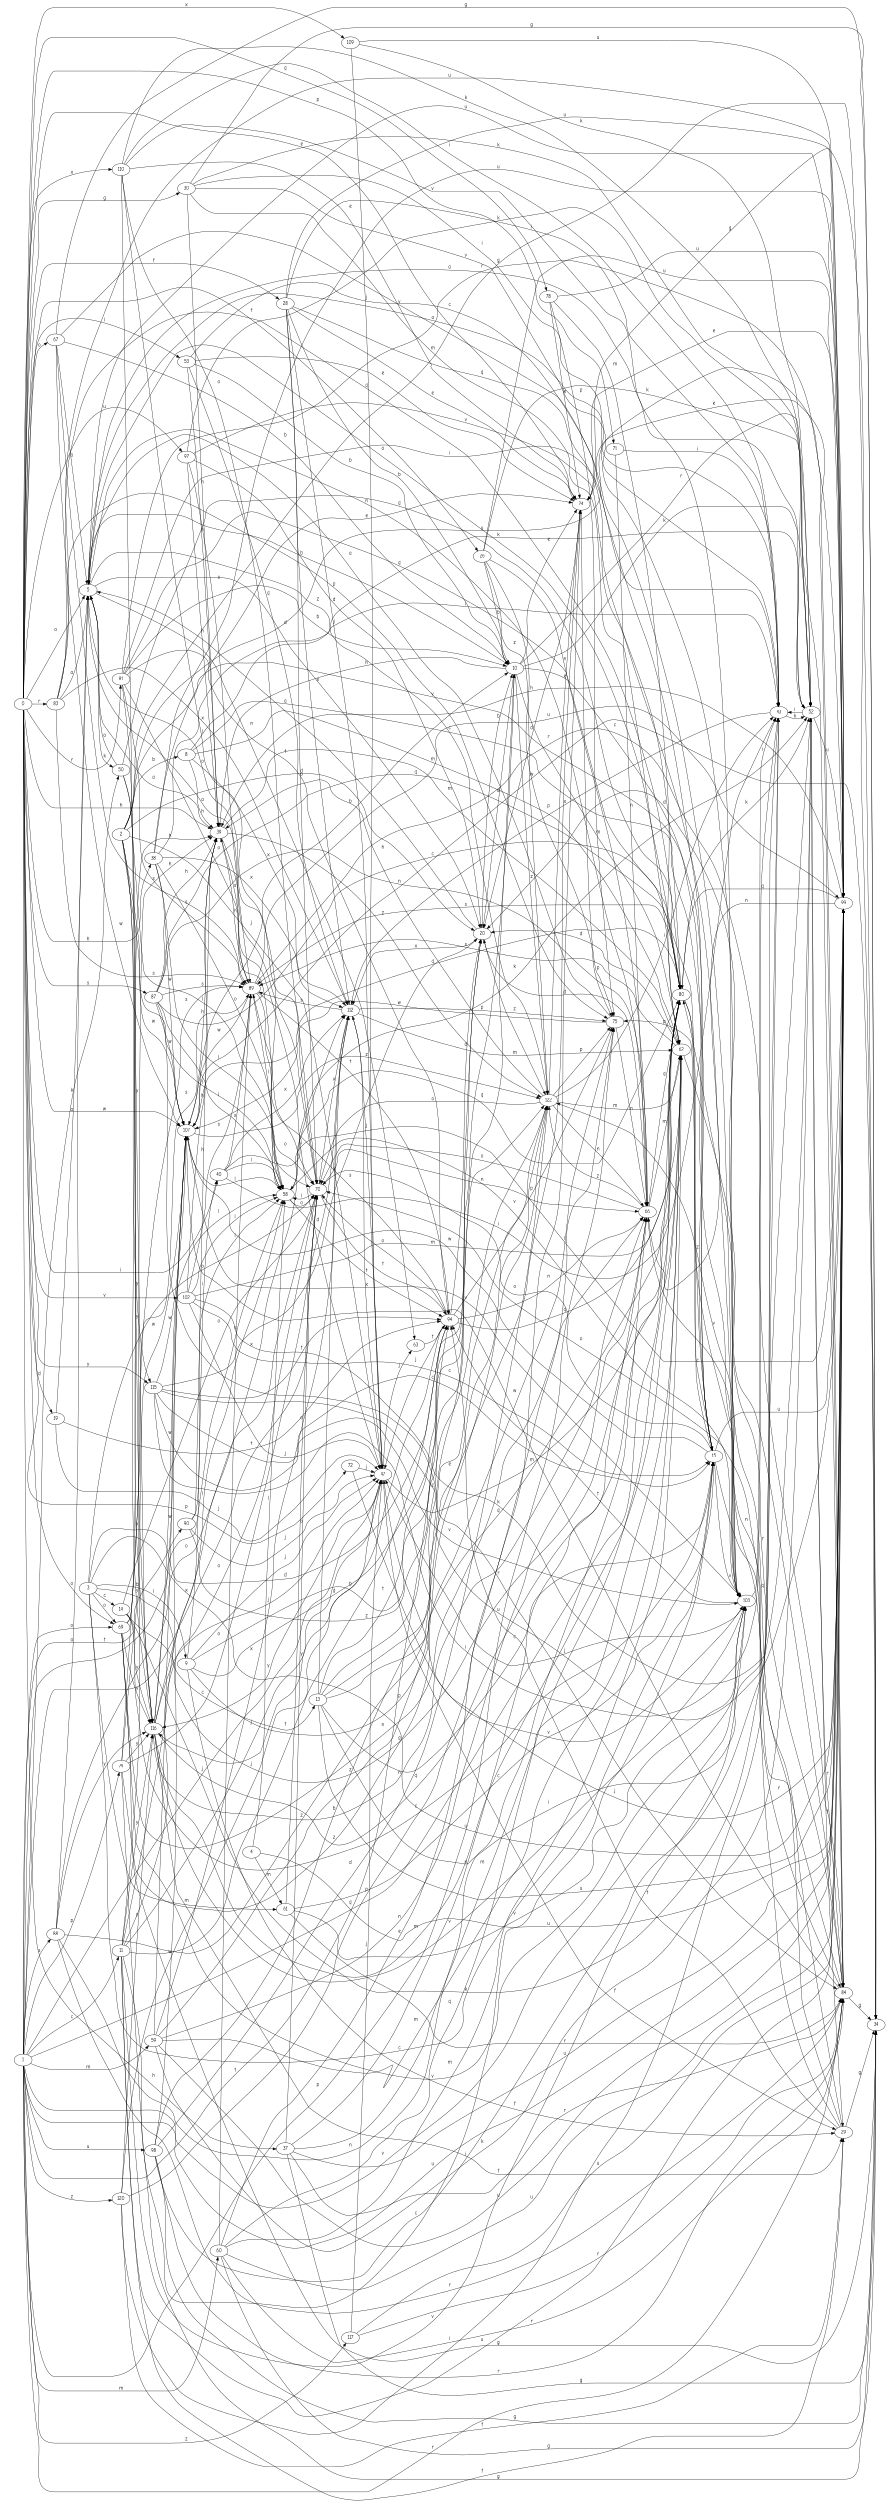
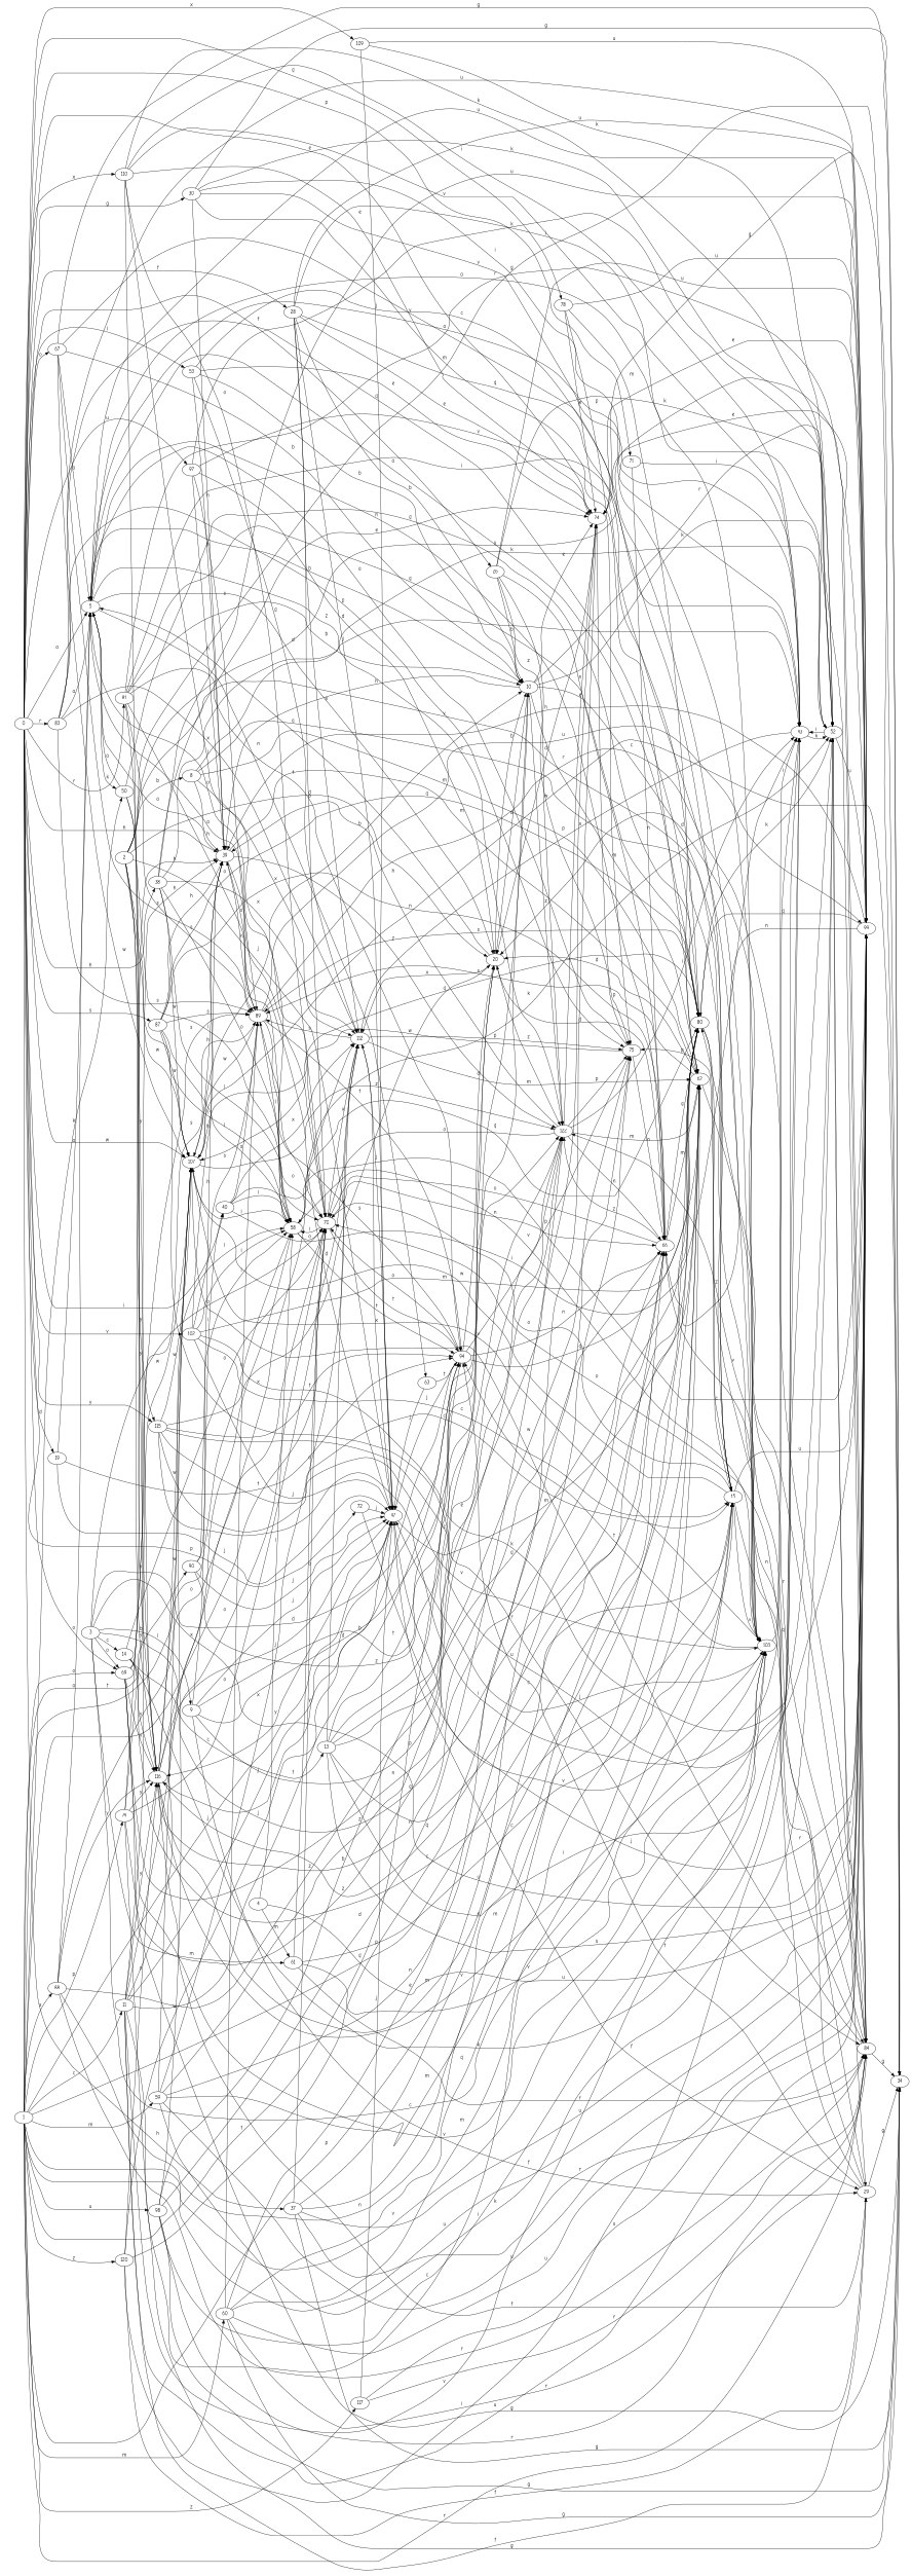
  strict digraph {
    fontname="Comic Neue"
    rankdir=LR
    node [fontname="Comic Neue"]
    edge [fontname="Comic Neue"]
    0
    5
    19
    24
    26
    28
    30
    37
    38
    39
    40
    53
    67
    69
    71
    72
    78
    81
    83
    87
    97
    102
    107
    109
    110
    115
    50
    99
    20
    70
    10
    63
    66
    122
    47
    94
    75
    34
    52
    80
    112
    43
    103
    62
    84
    58
    89
    15
    116
    1
    11
    59
    60
    74
    88
    90
    98
    117
    120
    29
    2
    8
    3
    9
    13
    14
    61
    4
    0 -> 5 [label=a]
    0 -> 19 [label=d]
    0 -> 24 [label=e]
    0 -> 26 [label=f]
    0 -> 28 [label=f]
    0 -> 30 [label=g]
    0 -> 37 [label=h]
    0 -> 38 [label=h]
    0 -> 39 [label=h]
    0 -> 40 [label=i]
    0 -> 53 [label=l]
    0 -> 67 [label=o]
    0 -> 69 [label=o]
    0 -> 71 [label=p]
    0 -> 72 [label=p]
    0 -> 78 [label=q]
    0 -> 81 [label=r]
    0 -> 83 [label=r]
    0 -> 87 [label=s]
    0 -> 97 [label=u]
    0 -> 102 [label=v]
    0 -> 107 [label=w]
    0 -> 109 [label=x]
    0 -> 110 [label=x]
    0 -> 115 [label=y]
    5 -> 50 [label=k]
    5 -> 99 [label=u]
    5 -> 20 [label=d]
    5 -> 70 [label=o]
    5 -> 10 [label=b]
    5 -> 63 [label=n]
    5 -> 66 [label=n]
    5 -> 122 [label=z]
    19 -> 5 [label=a]
    19 -> 47 [label=j]
    19 -> 94 [label=t]
    24 -> 20 [label=d]
    24 -> 75 [label=p]
    24 -> 34 [label=g]
    26 -> 99 [label=u]
    26 -> 10 [label=b]
    26 -> 66 [label=n]
    26 -> 122 [label=z]
    26 -> 75 [label=p]
    26 -> 52 [label=k]
    28 -> 24 [label=e]
    28 -> 99 [label=u]
    28 -> 70 [label=o]
    28 -> 10 [label=b]
    28 -> 47 [label=j]
    28 -> 80 [label=q]
    28 -> 112 [label=x]
    28 -> 43 [label=i]
    30 -> 39 [label=h]
    30 -> 34 [label=g]
    30 -> 52 [label=k]
    30 -> 43 [label=i]
    30 -> 103 [label=v]
    30 -> 62 [label=m]
    37 -> 99 [label=u]
    37 -> 70 [label=o]
    37 -> 66 [label=n]
    37 -> 34 [label=g]
    37 -> 62 [label=m]
    37 -> 84 [label=r]
    38 -> 24 [label=e]
    38 -> 107 [label=w]
    38 -> 99 [label=u]
    38 -> 70 [label=o]
    38 -> 112 [label=x]
    38 -> 43 [label=i]
    38 -> 58 [label=l]
    39 -> 5 [label=a]
    39 -> 122 [label=z]
    39 -> 47 [label=j]
    39 -> 62 [label=m]
    39 -> 89 [label=s]
    40 -> 52 [label=k]
    40 -> 112 [label=x]
    40 -> 43 [label=i]
    40 -> 58 [label=l]
    40 -> 89 [label=s]
    53 -> 24 [label=e]
    53 -> 39 [label=h]
    53 -> 10 [label=b]
    53 -> 112 [label=q]
    53 -> 15 [label=c]
    67 -> 5 [label=a]
    67 -> 107 [label=w]
    67 -> 10 [label=b]
    67 -> 34 [label=g]
    67 -> 103 [label=v]
    67 -> 89 [label=s]
    69 -> 39 [label=h]
    69 -> 66 [label=n]
    69 -> 34 [label=g]
    69 -> 103 [label=v]
    69 -> 89 [label=s]
    69 -> 116 [label=y]
    71 -> 66 [label=n]
    71 -> 43 [label=i]
    72 -> 47 [label=j]
    72 -> 103 [label=v]
    78 -> 24 [label=e]
    78 -> 99 [label=u]
    78 -> 75 [label=p]
    78 -> 62 [label=m]
    81 -> 70 [label=o]
    81 -> 10 [label=b]
    81 -> 94 [label=t]
    81 -> 80 [label=q]
    81 -> 43 [label=i]
    81 -> 84 [label=r]
    81 -> 89 [label=s]
    81 -> 116 [label=y]
    83 -> 5 [label=a]
    83 -> 99 [label=u]
    83 -> 75 [label=p]
    83 -> 80 [label=q]
    83 -> 112 [label=x]
    83 -> 89 [label=s]
    87 -> 39 [label=h]
    87 -> 107 [label=w]
    87 -> 66 [label=n]
    87 -> 80 [label=q]
    87 -> 84 [label=r]
    87 -> 58 [label=l]
    87 -> 89 [label=s]
-   87 -> 15 [label=c]
    97 -> 39 [label=h]
    97 -> 20 [label=d]
    97 -> 52 [label=k]
    97 -> 103 [label=v]
    97 -> 89 [label=s]
    102 -> 39 [label=h]
    102 -> 47 [label=j]
    102 -> 52 [label=k]
    102 -> 62 [label=m]
    102 -> 58 [label=l]
    102 -> 89 [label=s]
    102 -> 15 [label=c]
    107 -> 39 [label=h]
    107 -> 10 [label=b]
    107 -> 122 [label=z]
    107 -> 80 [label=q]
    107 -> 103 [label=v]
    107 -> 58 [label=l]
    109 -> 99 [label=u]
    109 -> 47 [label=j]
    109 -> 52 [label=k]
    110 -> 24 [label=e]
    110 -> 70 [label=o]
    110 -> 52 [label=k]
    110 -> 43 [label=i]
    110 -> 103 [label=v]
    110 -> 58 [label=l]
    110 -> 116 [label=y]
    115 -> 107 [label=w]
    115 -> 99 [label=u]
    115 -> 20 [label=d]
    115 -> 94 [label=t]
    115 -> 43 [label=i]
    115 -> 103 [label=v]
    115 -> 15 [label=c]
    50 -> 5 [label=a]
    50 -> 80 [label=q]
    50 -> 58 [label=l]
    50 -> 116 [label=y]
    99 -> 24 [label=e]
    99 -> 39 [label=h]
    99 -> 66 [label=n]
    99 -> 47 [label=j]
    99 -> 80 [label=q]
    99 -> 58 [label=l]
    20 -> 5 [label=a]
    20 -> 10 [label=b]
    20 -> 122 [label=z]
    20 -> 112 [label=x]
    70 -> 5 [label=a]
    70 -> 66 [label=n]
    70 -> 94 [label=t]
    70 -> 112 [label=x]
    70 -> 58 [label=l]
    10 -> 24 [label=e]
    10 -> 39 [label=h]
    10 -> 20 [label=d]
    10 -> 122 [label=z]
    10 -> 52 [label=k]
    10 -> 62 [label=m]
    10 -> 84 [label=r]
    10 -> 15 [label=c]
-   47 -> 63 [label=j]
+   63 -> 47 [label=j]
    63 -> 94 [label=t]
    66 -> 20 [label=d]
    66 -> 70 [label=o]
    66 -> 122 [label=z]
    66 -> 80 [label=q]
    66 -> 62 [label=m]
    122 -> 24 [label=e]
    122 -> 39 [label=h]
    122 -> 70 [label=o]
    122 -> 66 [label=n]
    122 -> 75 [label=p]
    122 -> 43 [label=i]
    122 -> 62 [label=m]
    47 -> 112 [label=x]
    47 -> 62 [label=m]
    47 -> 116 [label=y]
    47 -> 29 [label=f]
    94 -> 20 [label=d]
    94 -> 70 [label=o]
    94 -> 66 [label=n]
    94 -> 47 [label=j]
    94 -> 75 [label=p]
    94 -> 80 [label=q]
    94 -> 89 [label=s]
    94 -> 116 [label=y]
    75 -> 5 [label=a]
    75 -> 107 [label=w]
    75 -> 66 [label=n]
    34 -> 107 [label=w]
    52 -> 5 [label=a]
    52 -> 99 [label=u]
    52 -> 43 [label=i]
    52 -> 84 [label=r]
    52 -> 29 [label=f]
    80 -> 5 [label=a]
    80 -> 52 [label=k]
    80 -> 103 [label=v]
    80 -> 89 [label=s]
    80 -> 15 [label=c]
    112 -> 47 [label=j]
    112 -> 75 [label=p]
    112 -> 62 [label=m]
    112 -> 89 [label=s]
    43 -> 5 [label=a]
    43 -> 52 [label=k]
    43 -> 112 [label=x]
    103 -> 47 [label=j]
    103 -> 94 [label=t]
    103 -> 43 [label=i]
    62 -> 20 [label=d]
    62 -> 84 [label=r]
    62 -> 89 [label=s]
    84 -> 24 [label=e]
    84 -> 107 [label=w]
    84 -> 20 [label=d]
    84 -> 70 [label=o]
    84 -> 34 [label=g]
    58 -> 70 [label=o]
    58 -> 94 [label=t]
    58 -> 80 [label=q]
    58 -> 103 [label=v]
    89 -> 39 [label=h]
    89 -> 107 [label=w]
    89 -> 99 [label=u]
    89 -> 70 [label=o]
    89 -> 94 [label=t]
    89 -> 84 [label=r]
    89 -> 58 [label=l]
    15 -> 107 [label=w]
    15 -> 99 [label=u]
    15 -> 70 [label=o]
    15 -> 75 [label=p]
    15 -> 103 [label=v]
    15 -> 84 [label=r]
    116 -> 107 [label=w]
    116 -> 66 [label=n]
    116 -> 47 [label=j]
    116 -> 80 [label=q]
    116 -> 112 [label=x]
    116 -> 103 [label=v]
    116 -> 62 [label=m]
    116 -> 58 [label=l]
-   116 -> 29 [label=f]
+   29 -> 116 [label=f]
    1 -> 69 [label=o]
    1 -> 50 [label=k]
    1 -> 99 [label=u]
    1 -> 47 [label=j]
    1 -> 94 [label=t]
    1 -> 75 [label=p]
    1 -> 80 [label=q]
    1 -> 112 [label=x]
    1 -> 103 [label=v]
    1 -> 84 [label=r]
    1 -> 58 [label=l]
    1 -> 11 [label=c]
    1 -> 59 [label=m]
    1 -> 60 [label=m]
    1 -> 74 [label=p]
    1 -> 88 [label=s]
    1 -> 90 [label=t]
    1 -> 98 [label=u]
    1 -> 117 [label=z]
    1 -> 120 [label=z]
    11 -> 107 [label=w]
    11 -> 99 [label=u]
    11 -> 70 [label=o]
    11 -> 47 [label=j]
    11 -> 94 [label=t]
    11 -> 103 [label=v]
    11 -> 58 [label=l]
    11 -> 15 [label=c]
    11 -> 116 [label=y]
    11 -> 29 [label=f]
    59 -> 107 [label=w]
    59 -> 99 [label=u]
    59 -> 66 [label=n]
    59 -> 122 [label=z]
    59 -> 52 [label=k]
    59 -> 112 [label=x]
    59 -> 62 [label=m]
    60 -> 24 [label=e]
    60 -> 99 [label=u]
    60 -> 34 [label=g]
    60 -> 80 [label=q]
    60 -> 62 [label=m]
    60 -> 84 [label=r]
    60 -> 89 [label=s]
    74 -> 39 [label=h]
    74 -> 70 [label=o]
    74 -> 122 [label=z]
    74 -> 34 [label=g]
    74 -> 89 [label=s]
    74 -> 116 [label=y]
    88 -> 5 [label=a]
    88 -> 70 [label=o]
    88 -> 66 [label=n]
    88 -> 122 [label=z]
    88 -> 84 [label=r]
    88 -> 116 [label=y]
    90 -> 39 [label=h]
    90 -> 122 [label=z]
    90 -> 47 [label=j]
    90 -> 58 [label=l]
    98 -> 107 [label=w]
    98 -> 10 [label=b]
    98 -> 122 [label=d]
    98 -> 34 [label=g]
    98 -> 43 [label=i]
    98 -> 84 [label=r]
    117 -> 99 [label=u]
    117 -> 47 [label=j]
    117 -> 84 [label=r]
    120 -> 47 [label=j]
    120 -> 75 [label=p]
    120 -> 43 [label=i]
    120 -> 116 [label=y]
    120 -> 29 [label=f]
    29 -> 66 [label=n]
    29 -> 122 [label=z]
    29 -> 94 [label=t]
    29 -> 34 [label=g]
    29 -> 80 [label=q]
    2 -> 107 [label=w]
    2 -> 115 [label=y]
    2 -> 99 [label=u]
    2 -> 20 [label=d]
    2 -> 47 [label=j]
    2 -> 34 [label=g]
    2 -> 103 [label=v]
    2 -> 58 [label=l]
    2 -> 116 [label=y]
    2 -> 8 [label=b]
    8 -> 39 [label=h]
    8 -> 52 [label=k]
    8 -> 112 [label=x]
    8 -> 62 [label=m]
    8 -> 15 [label=c]
    3 -> 69 [label=o]
    3 -> 99 [label=u]
    3 -> 20 [label=d]
    3 -> 70 [label=o]
    3 -> 15 [label=c]
    3 -> 9 [label=b]
    3 -> 13 [label=c]
    3 -> 14 [label=c]
    3 -> 61 [label=m]
    9 -> 40 [label=i]
    9 -> 20 [label=d]
    9 -> 10 [label=b]
    9 -> 47 [label=j]
    9 -> 75 [label=p]
    9 -> 29 [label=f]
    13 -> 24 [label=e]
    13 -> 99 [label=u]
    13 -> 122 [label=z]
    13 -> 94 [label=t]
    13 -> 80 [label=q]
    13 -> 112 [label=x]
    13 -> 43 [label=i]
    13 -> 15 [label=c]
    14 -> 70 [label=o]
    14 -> 52 [label=k]
    14 -> 80 [label=q]
    14 -> 15 [label=c]
    14 -> 116 [label=y]
    61 -> 70 [label=o]
    61 -> 103 [label=v]
    61 -> 84 [label=r]
    61 -> 15 [label=c]
    4 -> 99 [label=u]
    4 -> 58 [label=l]
    4 -> 61 [label=m]
  }
